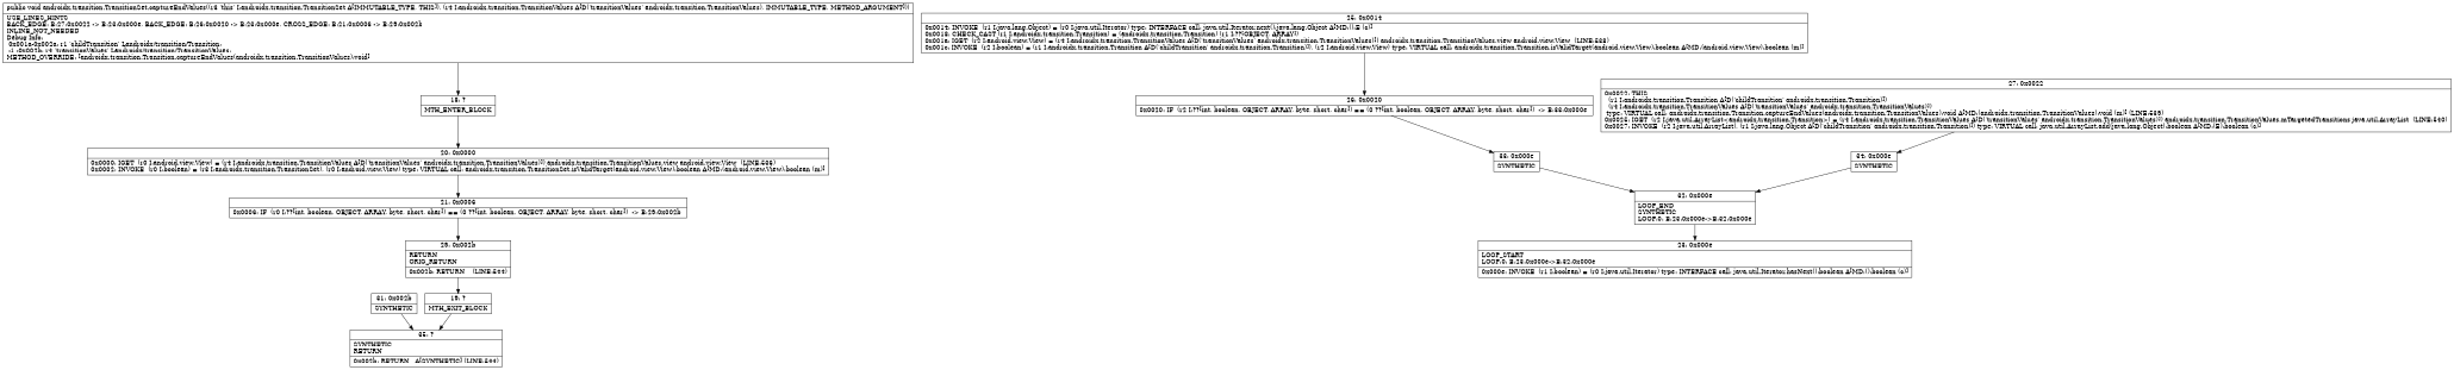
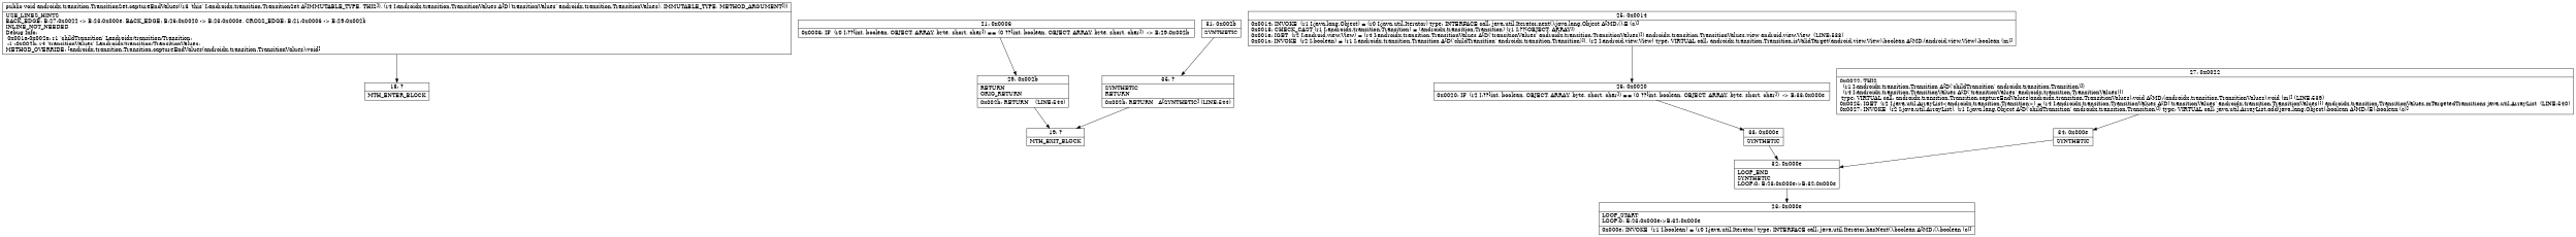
  digraph {
    node [shape=record]
    n1 [label="{18\:\ ?|MTH_ENTER_BLOCK\l}"]
-   n2 [label="{20\:\ 0x0000|0x0000: IGET  (r0 I:android.view.View) = (r4 I:androidx.transition.TransitionValues A[D('transitionValues' androidx.transition.TransitionValues)]) androidx.transition.TransitionValues.view android.view.View  (LINE:536)\l0x0002: INVOKE  (r0 I:boolean) = (r3 I:androidx.transition.TransitionSet), (r0 I:android.view.View) type: VIRTUAL call: androidx.transition.TransitionSet.isValidTarget(android.view.View):boolean A[MD:(android.view.View):boolean (m)]\l}"]
    n3 [label="{21\:\ 0x0006|0x0006: IF  (r0 I:??[int, boolean, OBJECT, ARRAY, byte, short, char]) == (0 ??[int, boolean, OBJECT, ARRAY, byte, short, char])  \-\> B:29:0x002b \l}"]
    n4 [label="{29\:\ 0x002b|RETURN\lORIG_RETURN\l|0x002b: RETURN    (LINE:544)\l}"]
    n5 [label="{19\:\ ?|MTH_EXIT_BLOCK\l}"]
    n6 [label="{23\:\ 0x000e|LOOP_START\lLOOP:0: B:23:0x000e\-\>B:32:0x000e\l|0x000e: INVOKE  (r1 I:boolean) = (r0 I:java.util.Iterator) type: INTERFACE call: java.util.Iterator.hasNext():boolean A[MD:():boolean (c)]\l}"]
    n7 [label="{25\:\ 0x0014|0x0014: INVOKE  (r1 I:java.lang.Object) = (r0 I:java.util.Iterator) type: INTERFACE call: java.util.Iterator.next():java.lang.Object A[MD:():E (c)]\l0x0018: CHECK_CAST (r1 I:androidx.transition.Transition) = (androidx.transition.Transition) (r1 I:??[OBJECT, ARRAY]) \l0x001a: IGET  (r2 I:android.view.View) = (r4 I:androidx.transition.TransitionValues A[D('transitionValues' androidx.transition.TransitionValues)]) androidx.transition.TransitionValues.view android.view.View  (LINE:538)\l0x001c: INVOKE  (r2 I:boolean) = (r1 I:androidx.transition.Transition A[D('childTransition' androidx.transition.Transition)]), (r2 I:android.view.View) type: VIRTUAL call: androidx.transition.Transition.isValidTarget(android.view.View):boolean A[MD:(android.view.View):boolean (m)]\l}"]
    n8 [label="{26\:\ 0x0020|0x0020: IF  (r2 I:??[int, boolean, OBJECT, ARRAY, byte, short, char]) == (0 ??[int, boolean, OBJECT, ARRAY, byte, short, char])  \-\> B:33:0x000e \l}"]
    n9 [label="{31\:\ 0x002b|SYNTHETIC\l}"]
    n10 [label="{35\:\ ?|SYNTHETIC\lRETURN\l|0x002b: RETURN   A[SYNTHETIC] (LINE:544)\l}"]
    n11 [label="{33\:\ 0x000e|SYNTHETIC\l}"]
    n12 [label="{32\:\ 0x000e|LOOP_END\lSYNTHETIC\lLOOP:0: B:23:0x000e\-\>B:32:0x000e\l}"]
    n13 [label="{27\:\ 0x0022|0x0022: THIS  \l  (r1 I:androidx.transition.Transition A[D('childTransition' androidx.transition.Transition)])\l  (r4 I:androidx.transition.TransitionValues A[D('transitionValues' androidx.transition.TransitionValues)])\l type: VIRTUAL call: androidx.transition.Transition.captureEndValues(androidx.transition.TransitionValues):void A[MD:(androidx.transition.TransitionValues):void (m)] (LINE:539)\l0x0025: IGET  (r2 I:java.util.ArrayList\<androidx.transition.Transition\>) = (r4 I:androidx.transition.TransitionValues A[D('transitionValues' androidx.transition.TransitionValues)]) androidx.transition.TransitionValues.mTargetedTransitions java.util.ArrayList  (LINE:540)\l0x0027: INVOKE  (r2 I:java.util.ArrayList), (r1 I:java.lang.Object A[D('childTransition' androidx.transition.Transition)]) type: VIRTUAL call: java.util.ArrayList.add(java.lang.Object):boolean A[MD:(E):boolean (c)]\l}"]
    n14 [label="{34\:\ 0x000e|SYNTHETIC\l}"]
    n15 [label="{public void androidx.transition.TransitionSet.captureEndValues((r3 'this' I:androidx.transition.TransitionSet A[IMMUTABLE_TYPE, THIS]), (r4 I:androidx.transition.TransitionValues A[D('transitionValues' androidx.transition.TransitionValues), IMMUTABLE_TYPE, METHOD_ARGUMENT]))  | USE_LINES_HINTS\lBACK_EDGE: B:27:0x0022 \-\> B:23:0x000e, BACK_EDGE: B:26:0x0020 \-\> B:23:0x000e, CROSS_EDGE: B:21:0x0006 \-\> B:29:0x002b\lINLINE_NOT_NEEDED\lDebug Info:\l  0x001a\-0x002a: r1 'childTransition' Landroidx\/transition\/Transition;\l  \-1 \-0x002b: r4 'transitionValues' Landroidx\/transition\/TransitionValues;\lMETHOD_OVERRIDE: [androidx.transition.Transition.captureEndValues(androidx.transition.TransitionValues):void]\l}"]
-   n1 -> n2
-   n2 -> n3
    n3 -> n4
    n4 -> n5
    n7 -> n8
    n8 -> n11
    n9 -> n10
-   n5 -> n10
+   n10 -> n5
    n11 -> n12
    n12 -> n6
    n13 -> n14
    n14 -> n12
    n15 -> n1
  }
